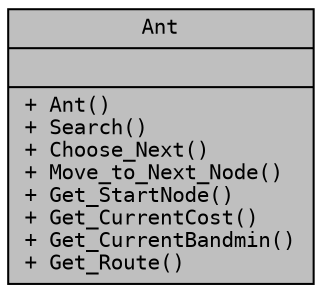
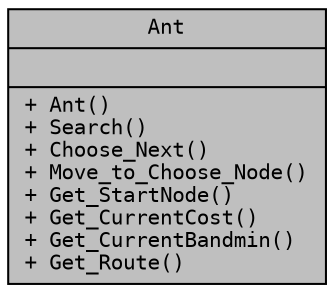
  digraph {
    fontname="DejaVu Sans Mono"
-   n1 [color=black fillcolor=grey75 fontcolor=black fontname="DejaVu Sans Mono" fontsize=10 height=0.2 label="{Ant\n||+ Ant()\l+ Search()\l+ Choose_Next()\l+ Move_to_Next_Node()\l+ Get_StartNode()\l+ Get_CurrentCost()\l+ Get_CurrentBandmin()\l+ Get_Route()\l}" shape=record style=filled width=0.4]
+   n1 [color=black fillcolor=grey75 fontcolor=black fontname="DejaVu Sans Mono" fontsize=10 height=0.2 label="{Ant\n||+ Ant()\l+ Search()\l+ Choose_Next()\l+ Move_to_Choose_Node()\l+ Get_StartNode()\l+ Get_CurrentCost()\l+ Get_CurrentBandmin()\l+ Get_Route()\l}" shape=record style=filled width=0.4]
  }
